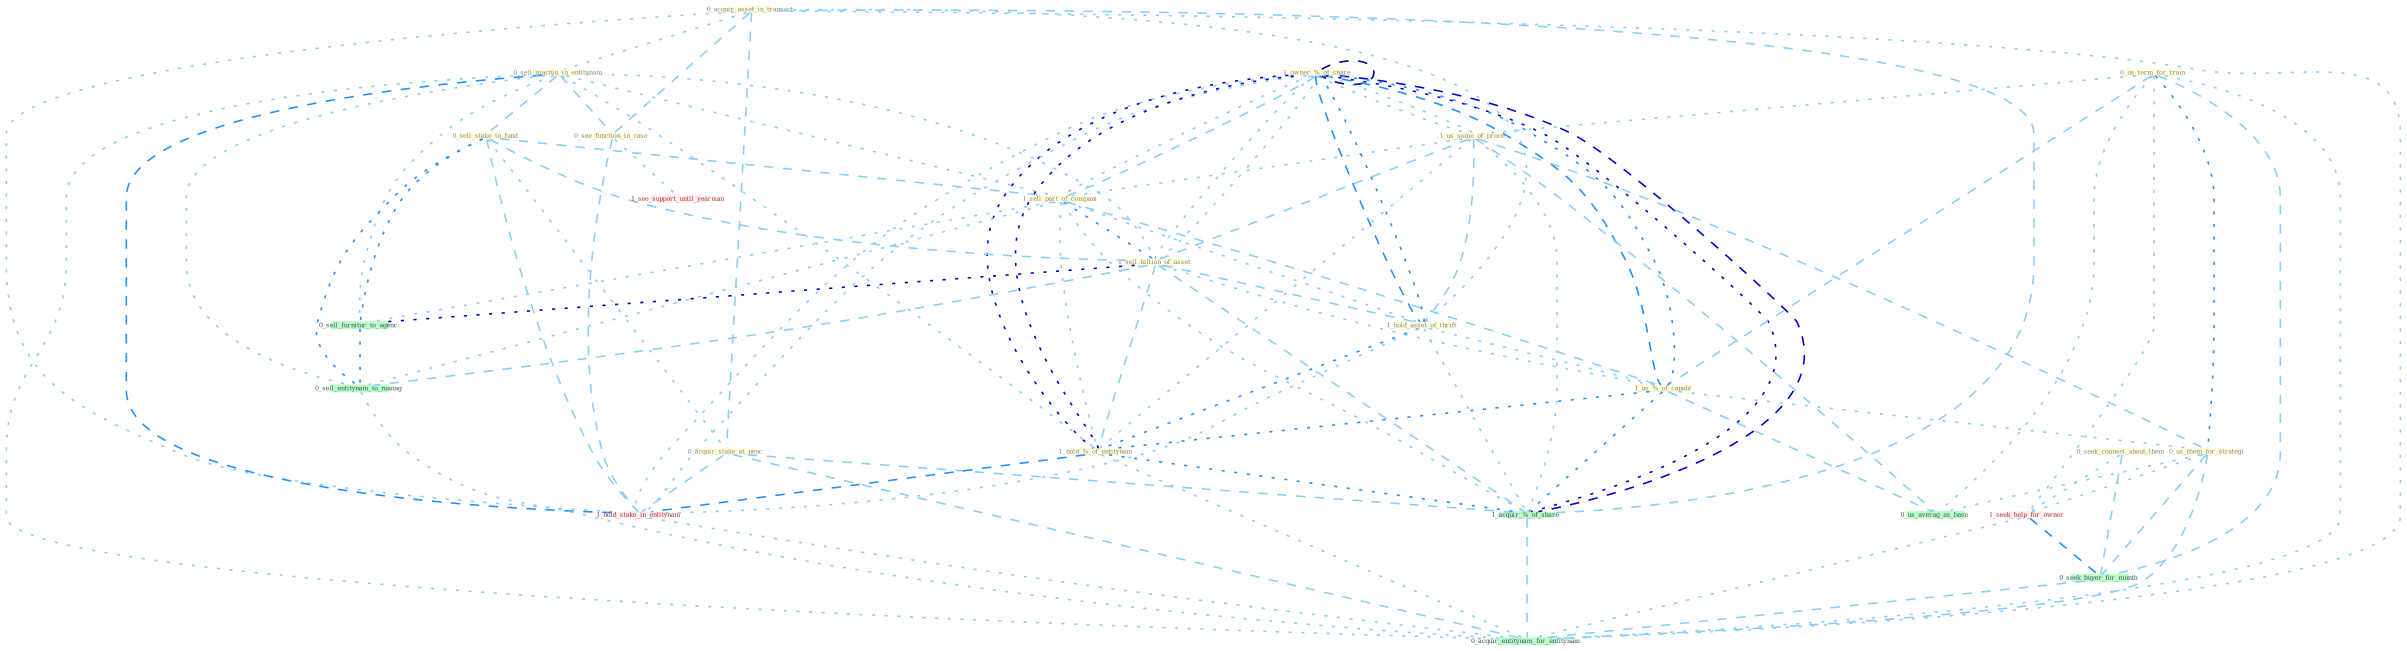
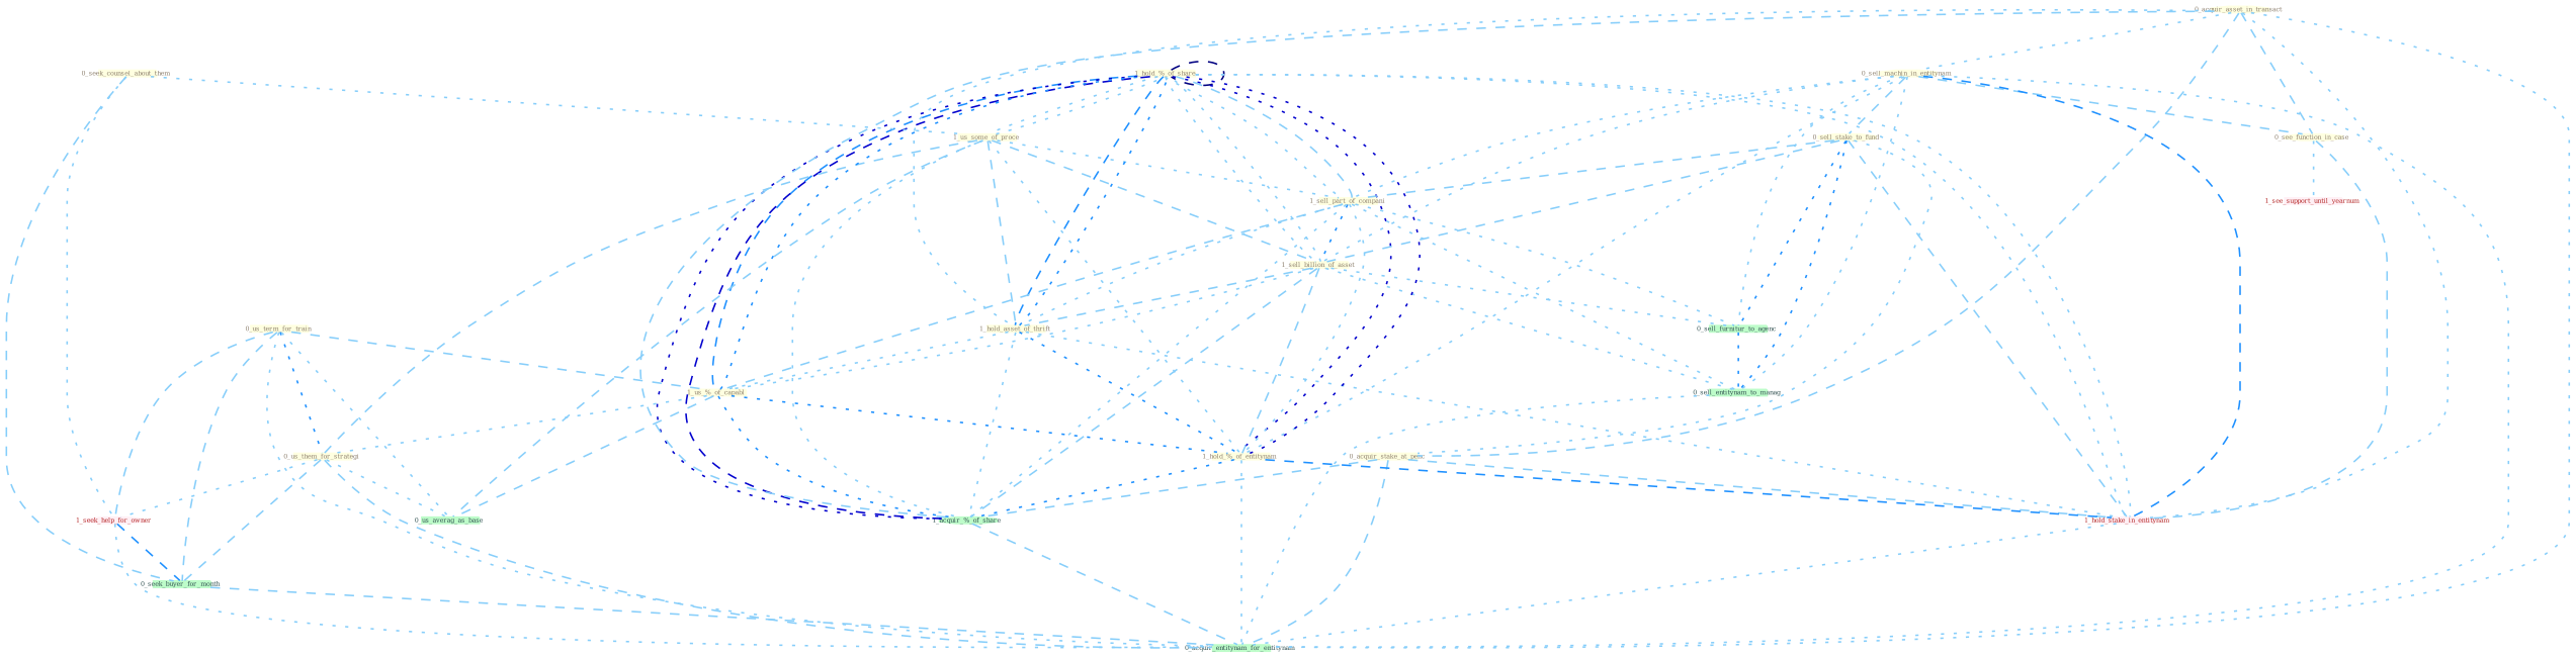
  graph {
    node [color="#ffffe0" fixedsize=true fontcolor="#8b7d6b" fontsize=4 shape=note style=filled]
    edge [color="#87cefa" style=dotted w=1]
-   "1_hold_%_of_share " [height=.06 width=.5 label="1_owner_%_of_share"]
+   "1_hold_%_of_share " [height=.06 width=.5]
    "0_acquir_asset_in_transact " [height=.06 shape=octagon width=.5]
    "0_sell_machin_in_entitynam " [height=.06 shape=octagon width=.5]
    "0_us_term_for_train " [height=.06 width=.5]
    "0_sell_stake_to_fund " [height=.06 shape=octagon width=.5]
    "0_acquir_stake_at_penc " [height=.06 width=.5]
    "1_us_some_of_proce " [height=.06 width=.5]
    "1_sell_part_of_compani " [height=.06 width=.5]
    "0_seek_counsel_about_them " [height=.06 width=.5]
    "1_sell_billion_of_asset " [height=.06 width=.5]
    "1_hold_asset_of_thrift " [height=.06 width=.5]
    "1_us_%_of_capabl " [height=.06 width=.5]
    "0_us_them_for_strategi " [height=.06 width=.5]
    "0_see_function_in_case " [height=.06 shape=octagon width=.5]
    "1_hold_%_of_entitynam " [height=.06 width=.5]
    "1_hold_stake_in_entitynam " [color="#fff0f5" fontcolor="#b22222" height=.06 shape=octagon width=.5]
    "1_seek_help_for_owner " [color="#fff0f5" fontcolor="#b22222" height=.06 shape=octagon width=.5]
    "1_see_support_until_yearnum " [color="#fff0f5" fontcolor="#b22222" height=.06 width=.5]
    "1_acquir_%_of_share " [color="#BDFCC9" fontcolor="#2f4f4f" height=.06 shape=octagon width=.5]
    "0_acquir_entitynam_for_entitynam " [color="#BDFCC9" fontcolor="#2f4f4f" height=.06 width=.5]
    "0_sell_furnitur_to_agenc " [color="#BDFCC9" fontcolor="#2f4f4f" height=.06 width=.5]
    "0_sell_entitynam_to_manag " [color="#BDFCC9" fontcolor="#2f4f4f" height=.06 width=.5]
    "0_seek_buyer_for_month " [color="#BDFCC9" fontcolor="#2f4f4f" height=.06 width=.5]
    "0_us_averag_as_base " [color="#BDFCC9" fontcolor="#2f4f4f" height=.06 width=.5]
    subgraph sub_1 {
      "1_hold_%_of_share "
      "0_acquir_asset_in_transact "
      "0_sell_machin_in_entitynam "
      "0_us_term_for_train "
      "0_sell_stake_to_fund "
      "0_acquir_stake_at_penc "
      "1_us_some_of_proce "
      "1_sell_part_of_compani "
      "0_seek_counsel_about_them "
      "1_sell_billion_of_asset "
      "1_hold_asset_of_thrift "
      "1_us_%_of_capabl "
      "0_us_them_for_strategi "
      "0_see_function_in_case "
      "1_hold_%_of_entitynam "
    }
    subgraph sub_2 {
      "1_hold_stake_in_entitynam "
      "1_seek_help_for_owner "
      "1_see_support_until_yearnum "
    }
    "1_hold_%_of_share " -- "1_hold_%_of_share " [color="#000080" style=dashed w=4]
    "1_hold_%_of_share " -- "1_us_some_of_proce "
    "1_hold_%_of_share " -- "1_sell_part_of_compani "
    "1_hold_%_of_share " -- "1_sell_billion_of_asset "
    "1_hold_%_of_share " -- "1_hold_asset_of_thrift " [color="#1e90ff" style=dashed w=2]
    "1_hold_%_of_share " -- "1_us_%_of_capabl " [color="#1e90ff" style=dashed w=2]
    "1_hold_%_of_share " -- "1_hold_%_of_entitynam " [color="#0000cd" w=3]
    "1_hold_%_of_share " -- "1_hold_stake_in_entitynam "
    "1_hold_%_of_share " -- "1_hold_stake_in_entitynam "
    "1_hold_%_of_share " -- "1_acquir_%_of_share " [color="#0000cd" w=3]
    "1_hold_%_of_share " -- "1_acquir_%_of_share " [color="#0000cd" style=dashed w=3]
    "0_acquir_asset_in_transact " -- "0_sell_machin_in_entitynam "
    "0_acquir_asset_in_transact " -- "0_acquir_stake_at_penc " [style=dashed]
    "0_acquir_asset_in_transact " -- "1_hold_asset_of_thrift "
    "0_acquir_asset_in_transact " -- "0_see_function_in_case " [style=dashed]
    "0_acquir_asset_in_transact " -- "1_hold_stake_in_entitynam "
    "0_acquir_asset_in_transact " -- "1_acquir_%_of_share " [style=dashed]
    "0_acquir_asset_in_transact " -- "0_acquir_entitynam_for_entitynam "
    "0_sell_machin_in_entitynam " -- "0_sell_stake_to_fund " [style=dashed]
    "0_sell_machin_in_entitynam " -- "1_sell_part_of_compani "
    "0_sell_machin_in_entitynam " -- "1_sell_billion_of_asset "
    "0_sell_machin_in_entitynam " -- "0_see_function_in_case " [style=dashed]
    "0_sell_machin_in_entitynam " -- "1_hold_%_of_entitynam "
    "0_sell_machin_in_entitynam " -- "1_hold_stake_in_entitynam " [color="#1e90ff" style=dashed w=2]
    "0_sell_machin_in_entitynam " -- "0_acquir_entitynam_for_entitynam "
    "0_sell_machin_in_entitynam " -- "0_sell_furnitur_to_agenc "
    "0_sell_machin_in_entitynam " -- "0_sell_entitynam_to_manag "
-   "0_us_term_for_train " -- "1_us_some_of_proce "
+   "0_seek_counsel_about_them " -- "1_us_some_of_proce "
    "0_us_term_for_train " -- "1_us_%_of_capabl " [style=dashed]
    "0_us_term_for_train " -- "0_us_them_for_strategi " [color="#1e90ff" w=2]
-   "0_us_term_for_train " -- "1_seek_help_for_owner "
+   "0_us_term_for_train " -- "1_seek_help_for_owner " [style=dashed]
    "0_us_term_for_train " -- "0_acquir_entitynam_for_entitynam "
    "0_us_term_for_train " -- "0_seek_buyer_for_month " [style=dashed]
    "0_us_term_for_train " -- "0_us_averag_as_base "
    "0_sell_stake_to_fund " -- "0_acquir_stake_at_penc "
    "0_sell_stake_to_fund " -- "1_sell_part_of_compani " [style=dashed]
    "0_sell_stake_to_fund " -- "1_sell_billion_of_asset " [style=dashed]
    "0_sell_stake_to_fund " -- "1_hold_stake_in_entitynam " [style=dashed]
    "0_sell_stake_to_fund " -- "0_sell_furnitur_to_agenc " [color="#1e90ff" w=2]
    "0_sell_stake_to_fund " -- "0_sell_entitynam_to_manag " [color="#1e90ff" w=2]
    "0_acquir_stake_at_penc " -- "1_hold_stake_in_entitynam " [style=dashed]
    "0_acquir_stake_at_penc " -- "1_acquir_%_of_share " [style=dashed]
    "0_acquir_stake_at_penc " -- "0_acquir_entitynam_for_entitynam " [style=dashed]
    "1_us_some_of_proce " -- "1_hold_%_of_share "
    "1_us_some_of_proce " -- "1_sell_part_of_compani "
    "1_us_some_of_proce " -- "1_sell_billion_of_asset " [style=dashed]
    "1_us_some_of_proce " -- "1_hold_asset_of_thrift " [style=dashed]
    "1_us_some_of_proce " -- "0_us_them_for_strategi " [style=dashed]
    "1_us_some_of_proce " -- "1_hold_%_of_entitynam "
    "1_us_some_of_proce " -- "1_acquir_%_of_share "
    "1_us_some_of_proce " -- "0_us_averag_as_base " [style=dashed]
    "1_sell_part_of_compani " -- "1_hold_%_of_share " [style=dashed]
    "1_sell_part_of_compani " -- "1_sell_billion_of_asset " [color="#1e90ff" w=2]
    "1_sell_part_of_compani " -- "1_hold_asset_of_thrift "
    "1_sell_part_of_compani " -- "1_us_%_of_capabl " [style=dashed]
    "1_sell_part_of_compani " -- "1_hold_%_of_entitynam "
    "1_sell_part_of_compani " -- "1_acquir_%_of_share "
    "1_sell_part_of_compani " -- "0_sell_furnitur_to_agenc "
    "1_sell_part_of_compani " -- "0_sell_entitynam_to_manag "
    "0_seek_counsel_about_them " -- "1_seek_help_for_owner "
    "0_seek_counsel_about_them " -- "0_seek_buyer_for_month " [style=dashed]
    "1_sell_billion_of_asset " -- "1_hold_%_of_share "
    "1_sell_billion_of_asset " -- "1_hold_asset_of_thrift " [style=dashed]
    "1_sell_billion_of_asset " -- "1_us_%_of_capabl "
    "1_sell_billion_of_asset " -- "1_hold_%_of_entitynam " [style=dashed]
    "1_sell_billion_of_asset " -- "1_acquir_%_of_share " [style=dashed]
-   "1_sell_billion_of_asset " -- "0_sell_furnitur_to_agenc " [color="#0000cd"]
-   "1_sell_billion_of_asset " -- "0_sell_entitynam_to_manag " [style=dashed]
+   "1_sell_billion_of_asset " -- "0_sell_furnitur_to_agenc "
+   "1_sell_billion_of_asset " -- "0_sell_entitynam_to_manag "
    "1_hold_asset_of_thrift " -- "1_hold_%_of_share " [color="#1e90ff" w=2]
    "1_hold_asset_of_thrift " -- "1_us_%_of_capabl "
    "1_hold_asset_of_thrift " -- "1_hold_%_of_entitynam " [color="#1e90ff" w=2]
    "1_hold_asset_of_thrift " -- "1_hold_stake_in_entitynam "
    "1_hold_asset_of_thrift " -- "1_acquir_%_of_share "
    "1_us_%_of_capabl " -- "1_hold_%_of_share " [color="#1e90ff" w=2]
    "1_us_%_of_capabl " -- "0_us_them_for_strategi "
    "1_us_%_of_capabl " -- "1_hold_%_of_entitynam " [color="#1e90ff" w=2]
    "1_us_%_of_capabl " -- "1_acquir_%_of_share " [color="#1e90ff" w=2]
    "1_us_%_of_capabl " -- "0_us_averag_as_base " [style=dashed]
    "0_us_them_for_strategi " -- "1_seek_help_for_owner "
    "0_us_them_for_strategi " -- "0_acquir_entitynam_for_entitynam " [style=dashed]
    "0_us_them_for_strategi " -- "0_seek_buyer_for_month " [style=dashed]
    "0_us_them_for_strategi " -- "0_us_averag_as_base "
    "0_see_function_in_case " -- "1_hold_stake_in_entitynam " [style=dashed]
    "0_see_function_in_case " -- "1_see_support_until_yearnum "
    "1_hold_%_of_entitynam " -- "1_hold_%_of_share " [color="#0000cd" w=3]
    "1_hold_%_of_entitynam " -- "1_hold_stake_in_entitynam " [color="#1e90ff" style=dashed w=2]
    "1_hold_%_of_entitynam " -- "1_acquir_%_of_share " [color="#1e90ff" w=2]
    "1_hold_%_of_entitynam " -- "0_acquir_entitynam_for_entitynam "
    "1_hold_stake_in_entitynam " -- "0_acquir_entitynam_for_entitynam "
    "1_seek_help_for_owner " -- "0_acquir_entitynam_for_entitynam "
    "1_seek_help_for_owner " -- "0_seek_buyer_for_month " [color="#1e90ff" style=dashed w=2]
    "1_acquir_%_of_share " -- "0_acquir_entitynam_for_entitynam " [style=dashed]
    "0_sell_furnitur_to_agenc " -- "0_sell_entitynam_to_manag " [color="#1e90ff" w=2]
    "0_sell_entitynam_to_manag " -- "0_acquir_entitynam_for_entitynam "
    "0_seek_buyer_for_month " -- "0_acquir_entitynam_for_entitynam " [style=dashed]
  }
